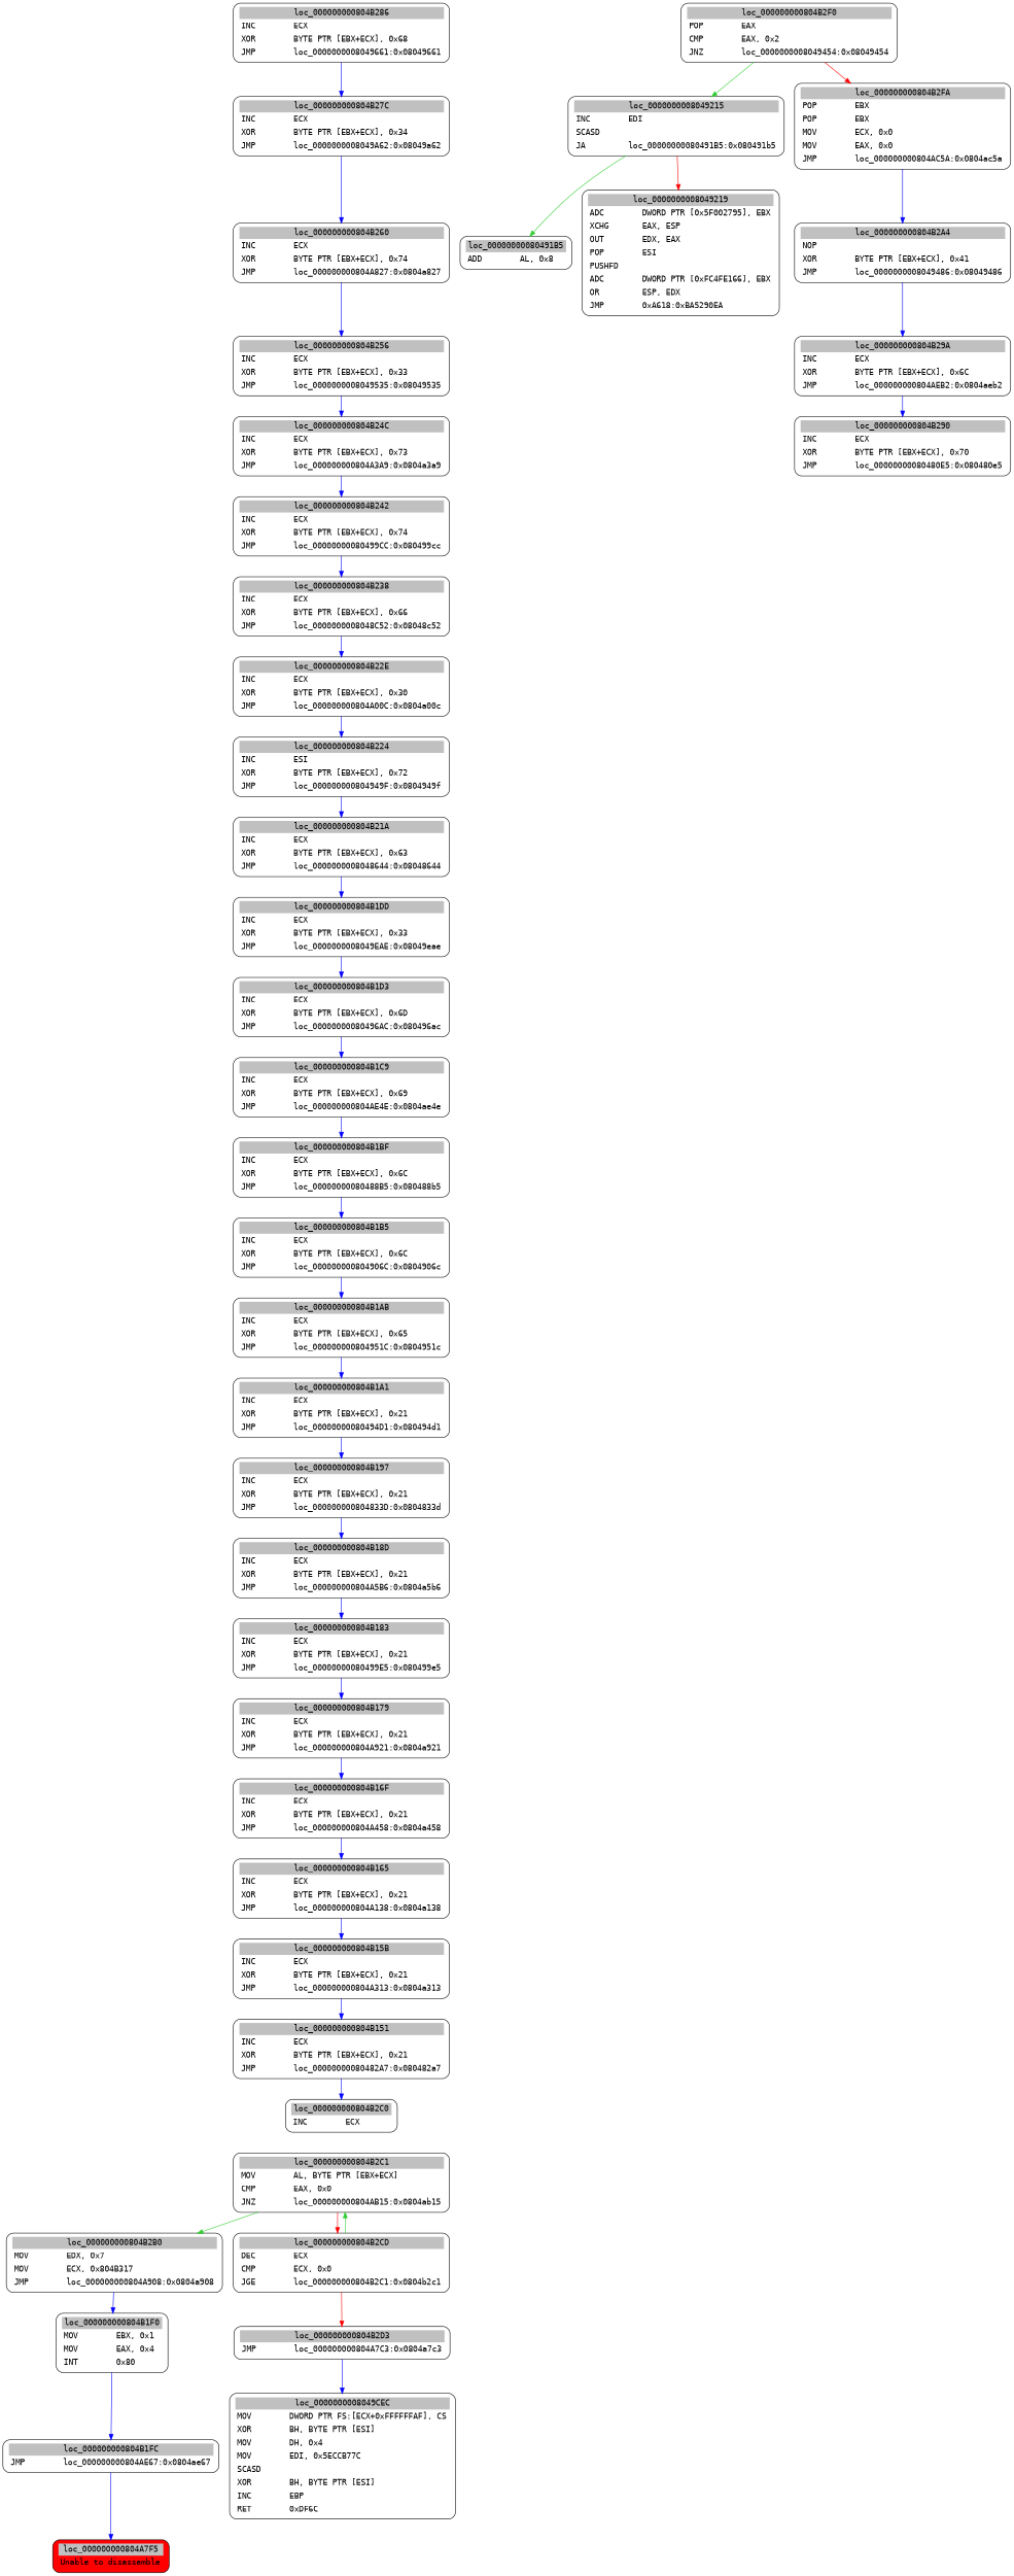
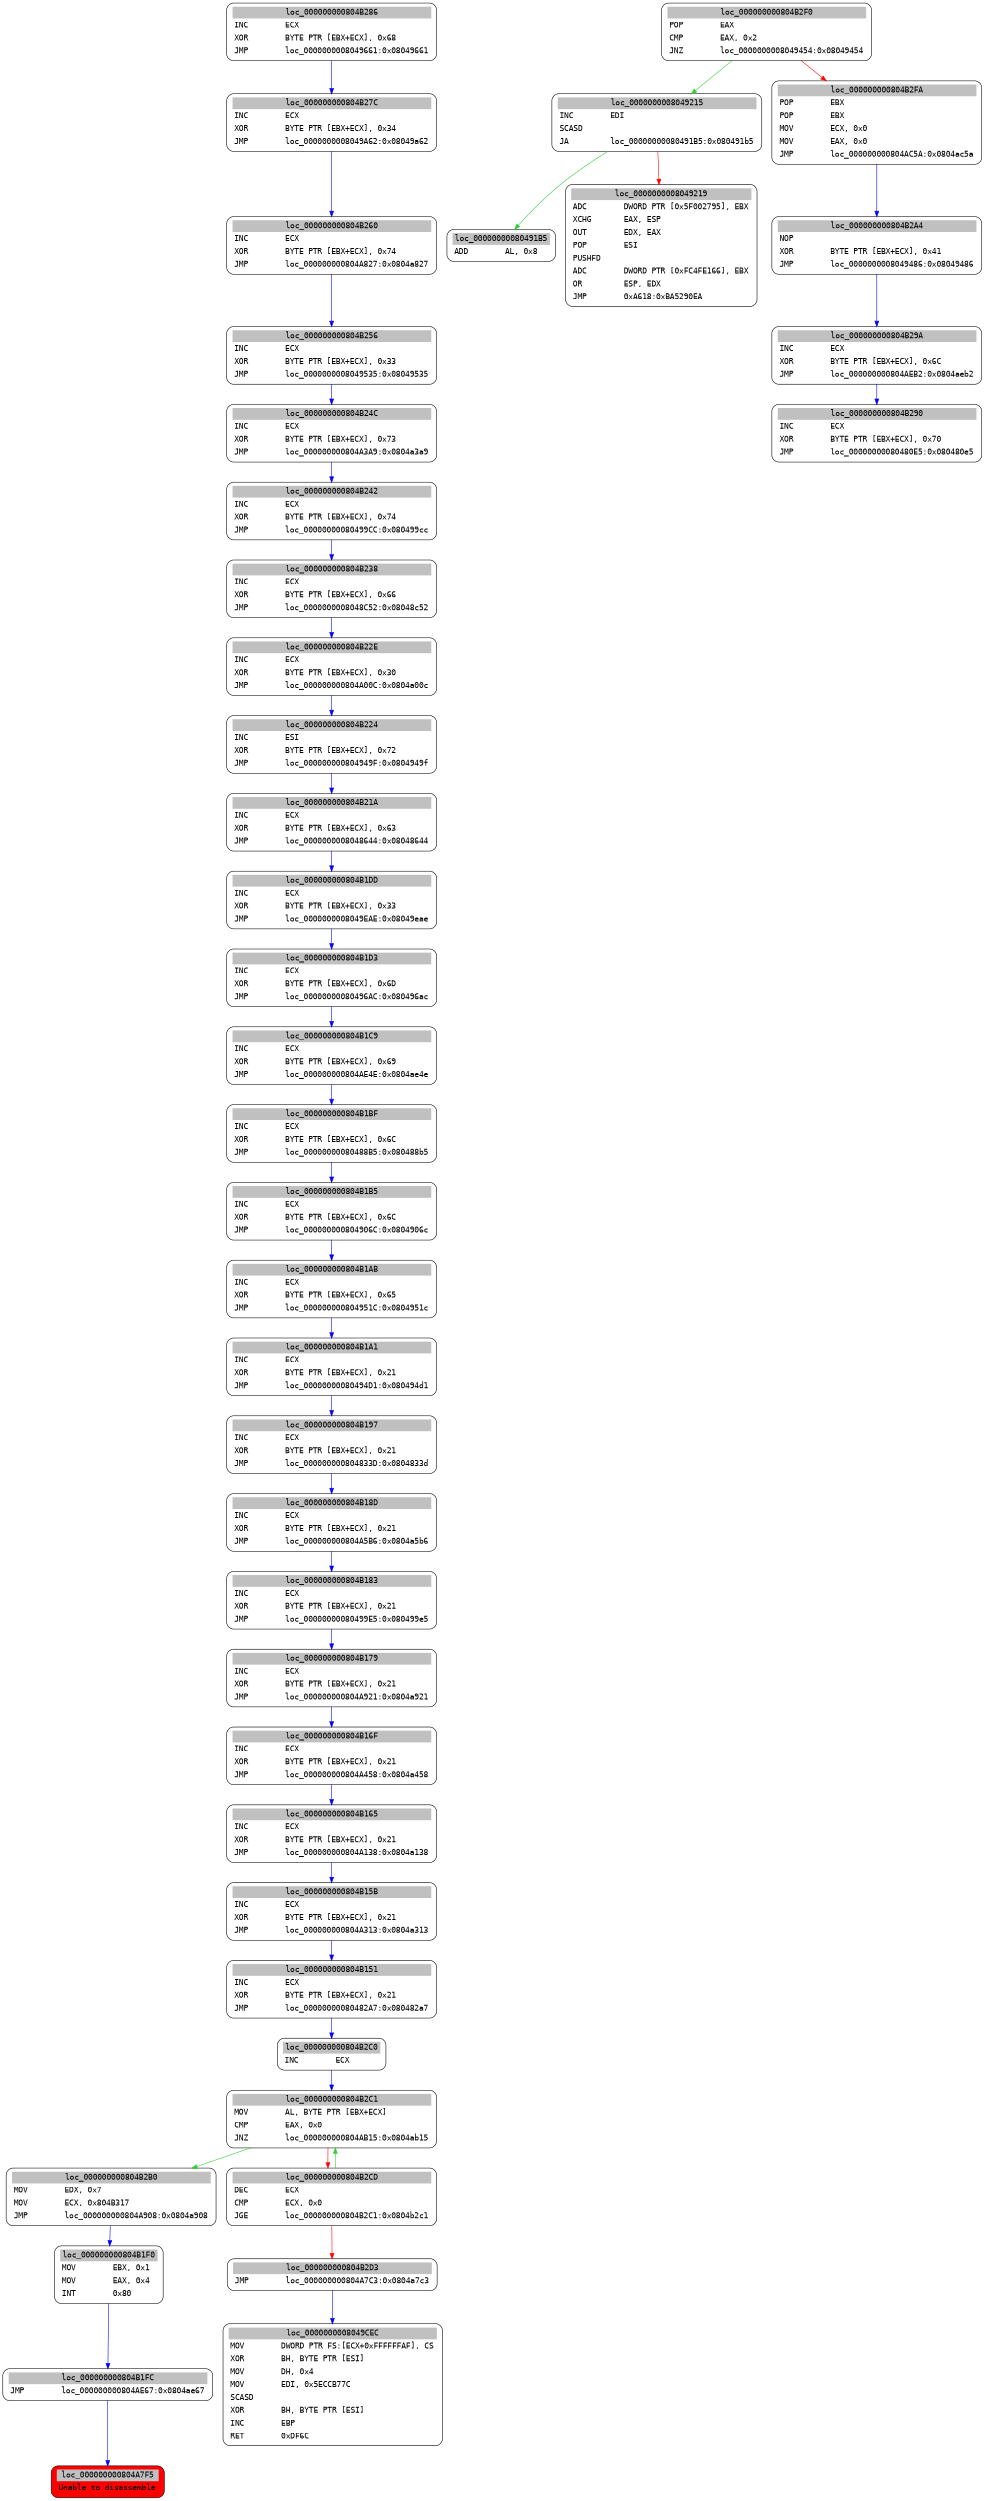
  digraph {
    fontname="DejaVu Sans Mono"
    node [fontname="DejaVu Sans Mono" shape=Mrecord]
    edge [color=blue fontname="DejaVu Sans Mono"]
    n1 [label=<<table border="0" cellborder="0" cellpadding="3"><tr><td colspan="2" align="center" bgcolor="grey">loc_000000000804B256</td></tr><tr><td align="left">INC        ECX</td></tr><tr><td align="left">XOR        BYTE PTR [EBX+ECX], 0x33</td></tr><tr><td align="left">JMP        loc_0000000008049535:0x08049535</td></tr></table>>]
    n2 [label=<<table border="0" cellborder="0" cellpadding="3"><tr><td colspan="2" align="center" bgcolor="grey">loc_000000000804B24C</td></tr><tr><td align="left">INC        ECX</td></tr><tr><td align="left">XOR        BYTE PTR [EBX+ECX], 0x73</td></tr><tr><td align="left">JMP        loc_000000000804A3A9:0x0804a3a9</td></tr></table>>]
    n3 [label=<<table border="0" cellborder="0" cellpadding="3"><tr><td colspan="2" align="center" bgcolor="grey">loc_000000000804B242</td></tr><tr><td align="left">INC        ECX</td></tr><tr><td align="left">XOR        BYTE PTR [EBX+ECX], 0x74</td></tr><tr><td align="left">JMP        loc_00000000080499CC:0x080499cc</td></tr></table>>]
    n4 [label=<<table border="0" cellborder="0" cellpadding="3"><tr><td colspan="2" align="center" bgcolor="grey">loc_000000000804B183</td></tr><tr><td align="left">INC        ECX</td></tr><tr><td align="left">XOR        BYTE PTR [EBX+ECX], 0x21</td></tr><tr><td align="left">JMP        loc_00000000080499E5:0x080499e5</td></tr></table>>]
    n5 [label=<<table border="0" cellborder="0" cellpadding="3"><tr><td colspan="2" align="center" bgcolor="grey">loc_000000000804B179</td></tr><tr><td align="left">INC        ECX</td></tr><tr><td align="left">XOR        BYTE PTR [EBX+ECX], 0x21</td></tr><tr><td align="left">JMP        loc_000000000804A921:0x0804a921</td></tr></table>>]
    n6 [label=<<table border="0" cellborder="0" cellpadding="3"><tr><td colspan="2" align="center" bgcolor="grey">loc_000000000804B16F</td></tr><tr><td align="left">INC        ECX</td></tr><tr><td align="left">XOR        BYTE PTR [EBX+ECX], 0x21</td></tr><tr><td align="left">JMP        loc_000000000804A458:0x0804a458</td></tr></table>>]
    n7 [label=<<table border="0" cellborder="0" cellpadding="3"><tr><td colspan="2" align="center" bgcolor="grey">loc_000000000804B224</td></tr><tr><td align="left">INC        ESI</td></tr><tr><td align="left">XOR        BYTE PTR [EBX+ECX], 0x72</td></tr><tr><td align="left">JMP        loc_000000000804949F:0x0804949f</td></tr></table>>]
    n8 [label=<<table border="0" cellborder="0" cellpadding="3"><tr><td colspan="2" align="center" bgcolor="grey">loc_000000000804B21A</td></tr><tr><td align="left">INC        ECX</td></tr><tr><td align="left">XOR        BYTE PTR [EBX+ECX], 0x63</td></tr><tr><td align="left">JMP        loc_0000000008048644:0x08048644</td></tr></table>>]
    n9 [label=<<table border="0" cellborder="0" cellpadding="3"><tr><td colspan="2" align="center" bgcolor="grey">loc_000000000804B1DD</td></tr><tr><td align="left">INC        ECX</td></tr><tr><td align="left">XOR        BYTE PTR [EBX+ECX], 0x33</td></tr><tr><td align="left">JMP        loc_0000000008049EAE:0x08049eae</td></tr></table>>]
    n10 [label=<<table border="0" cellborder="0" cellpadding="3"><tr><td colspan="2" align="center" bgcolor="grey">loc_00000000080491B5</td></tr><tr><td align="left">ADD        AL, 0x8</td></tr></table>>]
    n11 [label=<<table border="0" cellborder="0" cellpadding="3"><tr><td colspan="2" align="center" bgcolor="grey">loc_000000000804B22E</td></tr><tr><td align="left">INC        ECX</td></tr><tr><td align="left">XOR        BYTE PTR [EBX+ECX], 0x30</td></tr><tr><td align="left">JMP        loc_000000000804A00C:0x0804a00c</td></tr></table>>]
    n12 [label=<<table border="0" cellborder="0" cellpadding="3"><tr><td colspan="2" align="center" bgcolor="grey">loc_0000000008049215</td></tr><tr><td align="left">INC        EDI</td></tr><tr><td align="left">SCASD      </td></tr><tr><td align="left">JA         loc_00000000080491B5:0x080491b5</td></tr></table>>]
    n13 [label=<<table border="0" cellborder="0" cellpadding="3"><tr><td colspan="2" align="center" bgcolor="grey">loc_0000000008049219</td></tr><tr><td align="left">ADC        DWORD PTR [0x5F002795], EBX</td></tr><tr><td align="left">XCHG       EAX, ESP</td></tr><tr><td align="left">OUT        EDX, EAX</td></tr><tr><td align="left">POP        ESI</td></tr><tr><td align="left">PUSHFD     </td></tr><tr><td align="left">ADC        DWORD PTR [0xFC4FE166], EBX</td></tr><tr><td align="left">OR         ESP, EDX</td></tr><tr><td align="left">JMP        0xA618:0xBA5290EA</td></tr></table>>]
    n14 [label=<<table border="0" cellborder="0" cellpadding="3"><tr><td colspan="2" align="center" bgcolor="grey">loc_000000000804B1D3</td></tr><tr><td align="left">INC        ECX</td></tr><tr><td align="left">XOR        BYTE PTR [EBX+ECX], 0x6D</td></tr><tr><td align="left">JMP        loc_00000000080496AC:0x080496ac</td></tr></table>>]
    n15 [label=<<table border="0" cellborder="0" cellpadding="3"><tr><td colspan="2" align="center" bgcolor="grey">loc_000000000804B1C9</td></tr><tr><td align="left">INC        ECX</td></tr><tr><td align="left">XOR        BYTE PTR [EBX+ECX], 0x69</td></tr><tr><td align="left">JMP        loc_000000000804AE4E:0x0804ae4e</td></tr></table>>]
    n16 [label=<<table border="0" cellborder="0" cellpadding="3"><tr><td colspan="2" align="center" bgcolor="grey">loc_000000000804B1BF</td></tr><tr><td align="left">INC        ECX</td></tr><tr><td align="left">XOR        BYTE PTR [EBX+ECX], 0x6C</td></tr><tr><td align="left">JMP        loc_00000000080488B5:0x080488b5</td></tr></table>>]
    n17 [label=<<table border="0" cellborder="0" cellpadding="3"><tr><td colspan="2" align="center" bgcolor="grey">loc_000000000804B260</td></tr><tr><td align="left">INC        ECX</td></tr><tr><td align="left">XOR        BYTE PTR [EBX+ECX], 0x74</td></tr><tr><td align="left">JMP        loc_000000000804A827:0x0804a827</td></tr></table>>]
    n18 [label=<<table border="0" cellborder="0" cellpadding="3"><tr><td colspan="2" align="center" bgcolor="grey">loc_000000000804B165</td></tr><tr><td align="left">INC        ECX</td></tr><tr><td align="left">XOR        BYTE PTR [EBX+ECX], 0x21</td></tr><tr><td align="left">JMP        loc_000000000804A138:0x0804a138</td></tr></table>>]
    n19 [label=<<table border="0" cellborder="0" cellpadding="3"><tr><td colspan="2" align="center" bgcolor="grey">loc_000000000804B286</td></tr><tr><td align="left">INC        ECX</td></tr><tr><td align="left">XOR        BYTE PTR [EBX+ECX], 0x68</td></tr><tr><td align="left">JMP        loc_0000000008049661:0x08049661</td></tr></table>>]
    n20 [label=<<table border="0" cellborder="0" cellpadding="3"><tr><td colspan="2" align="center" bgcolor="grey">loc_000000000804B27C</td></tr><tr><td align="left">INC        ECX</td></tr><tr><td align="left">XOR        BYTE PTR [EBX+ECX], 0x34</td></tr><tr><td align="left">JMP        loc_0000000008049A62:0x08049a62</td></tr></table>>]
    n21 [fillcolor=red label=<<table border="0" cellborder="0" cellpadding="3"><tr><td colspan="2" align="center" bgcolor="grey">loc_000000000804A7F5</td></tr><tr><td align="left">Unable to disassemble</td></tr></table>> style=filled]
    n22 [label=<<table border="0" cellborder="0" cellpadding="3"><tr><td colspan="2" align="center" bgcolor="grey">loc_000000000804B197</td></tr><tr><td align="left">INC        ECX</td></tr><tr><td align="left">XOR        BYTE PTR [EBX+ECX], 0x21</td></tr><tr><td align="left">JMP        loc_000000000804833D:0x0804833d</td></tr></table>>]
    n23 [label=<<table border="0" cellborder="0" cellpadding="3"><tr><td colspan="2" align="center" bgcolor="grey">loc_000000000804B18D</td></tr><tr><td align="left">INC        ECX</td></tr><tr><td align="left">XOR        BYTE PTR [EBX+ECX], 0x21</td></tr><tr><td align="left">JMP        loc_000000000804A5B6:0x0804a5b6</td></tr></table>>]
    n24 [label=<<table border="0" cellborder="0" cellpadding="3"><tr><td colspan="2" align="center" bgcolor="grey">loc_000000000804B238</td></tr><tr><td align="left">INC        ECX</td></tr><tr><td align="left">XOR        BYTE PTR [EBX+ECX], 0x66</td></tr><tr><td align="left">JMP        loc_0000000008048C52:0x08048c52</td></tr></table>>]
    n25 [label=<<table border="0" cellborder="0" cellpadding="3"><tr><td colspan="2" align="center" bgcolor="grey">loc_000000000804B1F0</td></tr><tr><td align="left">MOV        EBX, 0x1</td></tr><tr><td align="left">MOV        EAX, 0x4</td></tr><tr><td align="left">INT        0x80</td></tr></table>>]
    n26 [label=<<table border="0" cellborder="0" cellpadding="3"><tr><td colspan="2" align="center" bgcolor="grey">loc_000000000804B1FC</td></tr><tr><td align="left">JMP        loc_000000000804AE67:0x0804ae67</td></tr></table>>]
    n27 [label=<<table border="0" cellborder="0" cellpadding="3"><tr><td colspan="2" align="center" bgcolor="grey">loc_000000000804B2D3</td></tr><tr><td align="left">JMP        loc_000000000804A7C3:0x0804a7c3</td></tr></table>>]
    n28 [label=<<table border="0" cellborder="0" cellpadding="3"><tr><td colspan="2" align="center" bgcolor="grey">loc_0000000008049CEC</td></tr><tr><td align="left">MOV        DWORD PTR FS:[ECX+0xFFFFFFAF], CS</td></tr><tr><td align="left">XOR        BH, BYTE PTR [ESI]</td></tr><tr><td align="left">MOV        DH, 0x4</td></tr><tr><td align="left">MOV        EDI, 0x5ECCB77C</td></tr><tr><td align="left">SCASD      </td></tr><tr><td align="left">XOR        BH, BYTE PTR [ESI]</td></tr><tr><td align="left">INC        EBP</td></tr><tr><td align="left">RET        0xDF6C</td></tr></table>>]
    n29 [label=<<table border="0" cellborder="0" cellpadding="3"><tr><td colspan="2" align="center" bgcolor="grey">loc_000000000804B2C0</td></tr><tr><td align="left">INC        ECX</td></tr></table>>]
    n30 [label=<<table border="0" cellborder="0" cellpadding="3"><tr><td colspan="2" align="center" bgcolor="grey">loc_000000000804B2C1</td></tr><tr><td align="left">MOV        AL, BYTE PTR [EBX+ECX]</td></tr><tr><td align="left">CMP        EAX, 0x0</td></tr><tr><td align="left">JNZ        loc_000000000804AB15:0x0804ab15</td></tr></table>>]
    n31 [label=<<table border="0" cellborder="0" cellpadding="3"><tr><td colspan="2" align="center" bgcolor="grey">loc_000000000804B2B0</td></tr><tr><td align="left">MOV        EDX, 0x7</td></tr><tr><td align="left">MOV        ECX, 0x804B317</td></tr><tr><td align="left">JMP        loc_000000000804A908:0x0804a908</td></tr></table>>]
    n32 [label=<<table border="0" cellborder="0" cellpadding="3"><tr><td colspan="2" align="center" bgcolor="grey">loc_000000000804B2CD</td></tr><tr><td align="left">DEC        ECX</td></tr><tr><td align="left">CMP        ECX, 0x0</td></tr><tr><td align="left">JGE        loc_000000000804B2C1:0x0804b2c1</td></tr></table>>]
    n33 [label=<<table border="0" cellborder="0" cellpadding="3"><tr><td colspan="2" align="center" bgcolor="grey">loc_000000000804B1B5</td></tr><tr><td align="left">INC        ECX</td></tr><tr><td align="left">XOR        BYTE PTR [EBX+ECX], 0x6C</td></tr><tr><td align="left">JMP        loc_000000000804906C:0x0804906c</td></tr></table>>]
    n34 [label=<<table border="0" cellborder="0" cellpadding="3"><tr><td colspan="2" align="center" bgcolor="grey">loc_000000000804B1AB</td></tr><tr><td align="left">INC        ECX</td></tr><tr><td align="left">XOR        BYTE PTR [EBX+ECX], 0x65</td></tr><tr><td align="left">JMP        loc_000000000804951C:0x0804951c</td></tr></table>>]
    n35 [label=<<table border="0" cellborder="0" cellpadding="3"><tr><td colspan="2" align="center" bgcolor="grey">loc_000000000804B15B</td></tr><tr><td align="left">INC        ECX</td></tr><tr><td align="left">XOR        BYTE PTR [EBX+ECX], 0x21</td></tr><tr><td align="left">JMP        loc_000000000804A313:0x0804a313</td></tr></table>>]
    n36 [label=<<table border="0" cellborder="0" cellpadding="3"><tr><td colspan="2" align="center" bgcolor="grey">loc_000000000804B2A4</td></tr><tr><td align="left">NOP        </td></tr><tr><td align="left">XOR        BYTE PTR [EBX+ECX], 0x41</td></tr><tr><td align="left">JMP        loc_0000000008049486:0x08049486</td></tr></table>>]
    n37 [label=<<table border="0" cellborder="0" cellpadding="3"><tr><td colspan="2" align="center" bgcolor="grey">loc_000000000804B29A</td></tr><tr><td align="left">INC        ECX</td></tr><tr><td align="left">XOR        BYTE PTR [EBX+ECX], 0x6C</td></tr><tr><td align="left">JMP        loc_000000000804AEB2:0x0804aeb2</td></tr></table>>]
    n38 [label=<<table border="0" cellborder="0" cellpadding="3"><tr><td colspan="2" align="center" bgcolor="grey">loc_000000000804B290</td></tr><tr><td align="left">INC        ECX</td></tr><tr><td align="left">XOR        BYTE PTR [EBX+ECX], 0x70</td></tr><tr><td align="left">JMP        loc_00000000080480E5:0x080480e5</td></tr></table>>]
    n39 [label=<<table border="0" cellborder="0" cellpadding="3"><tr><td colspan="2" align="center" bgcolor="grey">loc_000000000804B151</td></tr><tr><td align="left">INC        ECX</td></tr><tr><td align="left">XOR        BYTE PTR [EBX+ECX], 0x21</td></tr><tr><td align="left">JMP        loc_00000000080482A7:0x080482a7</td></tr></table>>]
    n40 [label=<<table border="0" cellborder="0" cellpadding="3"><tr><td colspan="2" align="center" bgcolor="grey">loc_000000000804B1A1</td></tr><tr><td align="left">INC        ECX</td></tr><tr><td align="left">XOR        BYTE PTR [EBX+ECX], 0x21</td></tr><tr><td align="left">JMP        loc_00000000080494D1:0x080494d1</td></tr></table>>]
    n41 [label=<<table border="0" cellborder="0" cellpadding="3"><tr><td colspan="2" align="center" bgcolor="grey">loc_000000000804B2F0</td></tr><tr><td align="left">POP        EAX</td></tr><tr><td align="left">CMP        EAX, 0x2</td></tr><tr><td align="left">JNZ        loc_0000000008049454:0x08049454</td></tr></table>>]
    n42 [label=<<table border="0" cellborder="0" cellpadding="3"><tr><td colspan="2" align="center" bgcolor="grey">loc_000000000804B2FA</td></tr><tr><td align="left">POP        EBX</td></tr><tr><td align="left">POP        EBX</td></tr><tr><td align="left">MOV        ECX, 0x0</td></tr><tr><td align="left">MOV        EAX, 0x0</td></tr><tr><td align="left">JMP        loc_000000000804AC5A:0x0804ac5a</td></tr></table>>]
    n1 -> n2
    n2 -> n3
    n3 -> n24
    n4 -> n5
    n5 -> n6
    n6 -> n18
    n7 -> n8
    n8 -> n9
    n9 -> n14
    n11 -> n7
    n12 -> n10 [color=limegreen]
    n12 -> n13 [color=red]
    n14 -> n15
    n15 -> n16
    n16 -> n33
    n17 -> n1
    n18 -> n35
    n19 -> n20
    n20 -> n17
    n22 -> n23
    n23 -> n4
    n24 -> n11
    n25 -> n26
    n26 -> n21
    n27 -> n28
+   n29 -> n30
    n30 -> n31 [color=limegreen]
    n30 -> n32 [color=red]
    n31 -> n25
    n32 -> n27 [color=red]
    n32 -> n30 [color=limegreen]
    n33 -> n34
    n34 -> n40
    n35 -> n39
    n36 -> n37
    n37 -> n38
    n39 -> n29
    n40 -> n22
    n41 -> n12 [color=limegreen]
    n41 -> n42 [color=red]
    n42 -> n36
  }
